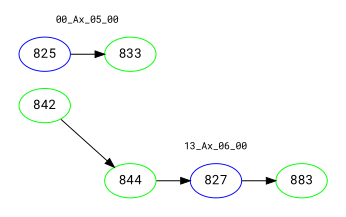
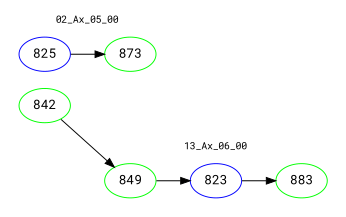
  digraph {
    fontname="Roboto Mono"
    rankdir=LR
    node [color=green fontname="Roboto Mono"]
    edge [color=black fontname="Roboto Mono"]
-   n1 [label=844]
-   n2 [color=blue label=827]
+   n1 [label=849]
+   n2 [color=blue label=823]
    n3 [label=883]
    n4 [label=842]
    n5 [color=blue label=825]
-   n6 [label=833]
+   n6 [label=873]
    subgraph cluster_1 {
      color=white
      fontsize=10
      label="13_Ax_06_00"
      n1
      n2
      n3
    }
    subgraph cluster_2 {
      color=white
      fontsize=10
-     label="00_Ax_05_00"
+     label="02_Ax_05_00"
      n4
      n5
      n6
    }
    n1 -> n2
    n2 -> n3
    n4 -> n1
    n5 -> n6
  }
